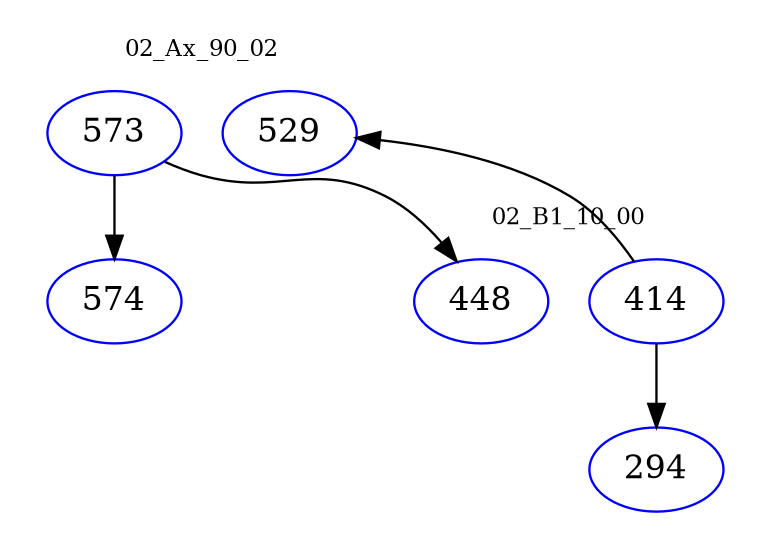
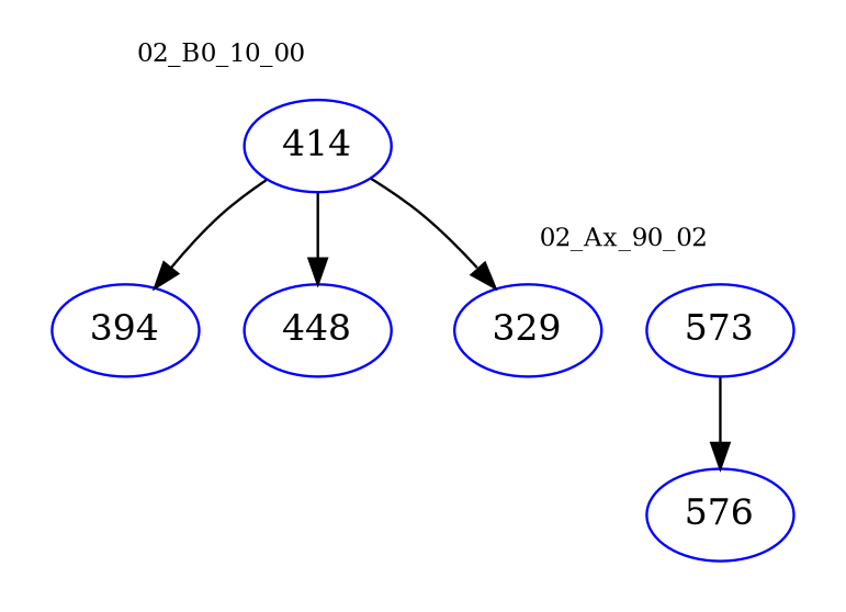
  digraph {
    node [color=blue]
    edge [color=black]
    n1 [label=573]
-   n2 [label=529]
-   n3 [label=574]
+   n2 [label=329]
+   n3 [label=576]
    n4 [label=414]
-   n5 [label=294]
+   n5 [label=394]
    n6 [label=448]
    subgraph cluster_1 {
      color=white
      fontsize=10
      label="02_Ax_90_02"
      n1
      n2
      n3
    }
    subgraph cluster_2 {
      color=white
      fontsize=10
-     label="02_B1_10_00"
+     label="02_B0_10_00"
      n4
      n5
      n6
    }
    n1 -> n3
    n4 -> n2
    n4 -> n5
-   n1 -> n6
+   n4 -> n6
  }
